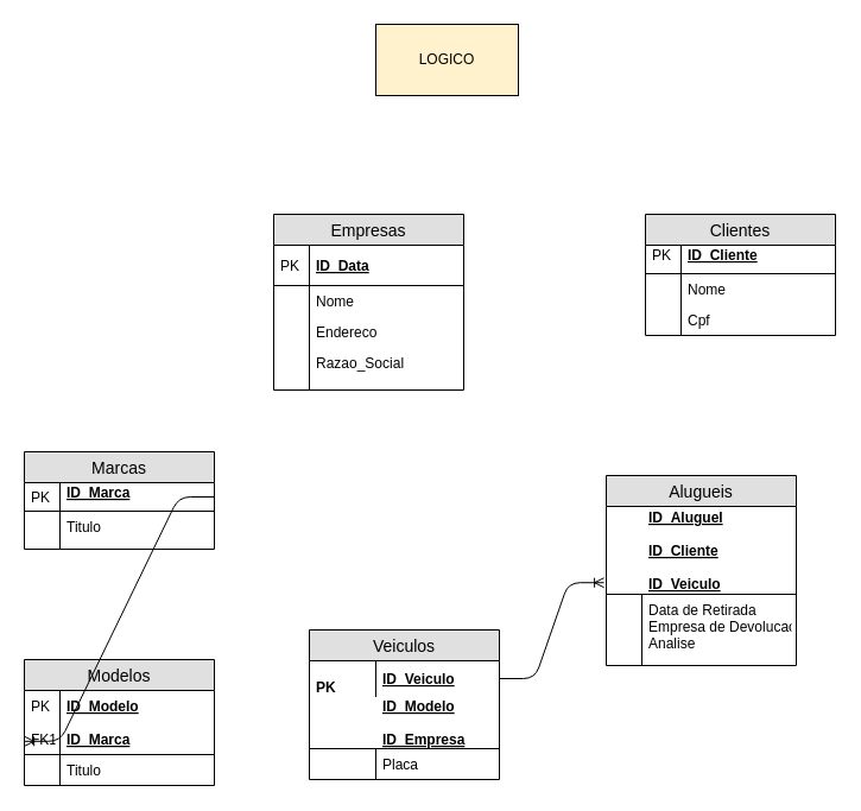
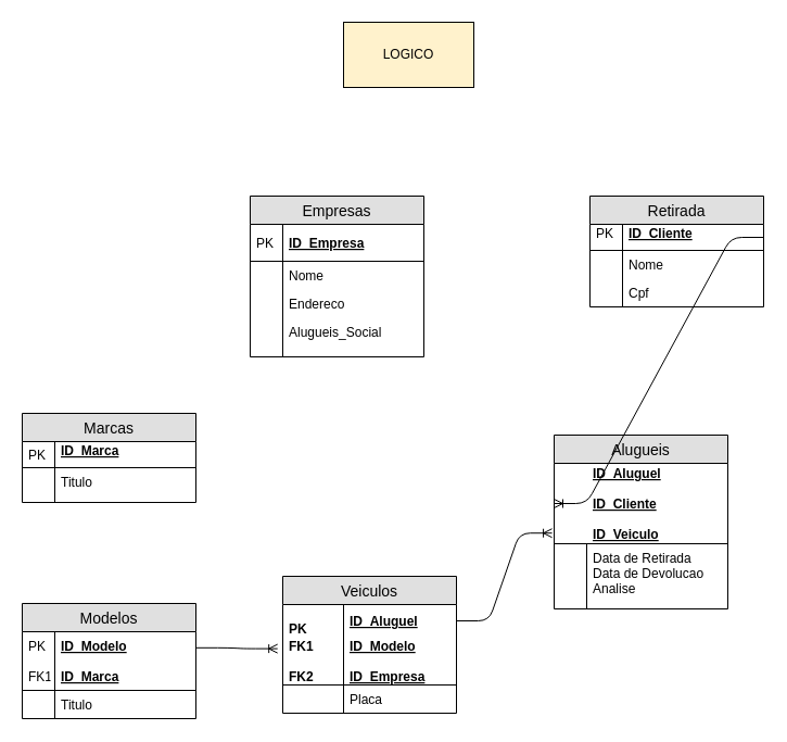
  <mxCell id="0" />
  <mxCell id="1" parent="0" />
  <mxCell id="2" value="Empresas" style="swimlane;fontStyle=0;childLayout=stackLayout;horizontal=1;startSize=26;fillColor=#e0e0e0;horizontalStack=0;resizeParent=1;resizeParentMax=0;resizeLast=0;collapsible=1;marginBottom=0;swimlaneFillColor=#ffffff;align=center;fontSize=14;" parent="1" vertex="1"><mxGeometry x="230" y="180" width="160" height="148" as="geometry" /></mxCell>
- <mxCell id="3" value="ID_Data" style="shape=partialRectangle;top=0;left=0;right=0;bottom=1;align=left;verticalAlign=middle;fillColor=none;spacingLeft=34;spacingRight=4;overflow=hidden;rotatable=0;points=[[0,0.5],[1,0.5]];portConstraint=eastwest;dropTarget=0;fontStyle=5;fontSize=12;" parent="2" vertex="1"><mxGeometry y="26" width="160" height="34" as="geometry" /></mxCell>
+ <mxCell id="3" value="ID_Empresa" style="shape=partialRectangle;top=0;left=0;right=0;bottom=1;align=left;verticalAlign=middle;fillColor=none;spacingLeft=34;spacingRight=4;overflow=hidden;rotatable=0;points=[[0,0.5],[1,0.5]];portConstraint=eastwest;dropTarget=0;fontStyle=5;fontSize=12;" parent="2" vertex="1"><mxGeometry y="26" width="160" height="34" as="geometry" /></mxCell>
  <mxCell id="4" value="PK" style="shape=partialRectangle;top=0;left=0;bottom=0;fillColor=none;align=left;verticalAlign=middle;spacingLeft=4;spacingRight=4;overflow=hidden;rotatable=0;points=[];portConstraint=eastwest;part=1;fontSize=12;" parent="3" vertex="1" connectable="0"><mxGeometry width="30" height="34" as="geometry" /></mxCell>
  <mxCell id="5" value="Nome" style="shape=partialRectangle;top=0;left=0;right=0;bottom=0;align=left;verticalAlign=top;fillColor=none;spacingLeft=34;spacingRight=4;overflow=hidden;rotatable=0;points=[[0,0.5],[1,0.5]];portConstraint=eastwest;dropTarget=0;fontSize=12;" parent="2" vertex="1"><mxGeometry y="60" width="160" height="26" as="geometry" /></mxCell>
  <mxCell id="6" value="" style="shape=partialRectangle;top=0;left=0;bottom=0;fillColor=none;align=left;verticalAlign=top;spacingLeft=4;spacingRight=4;overflow=hidden;rotatable=0;points=[];portConstraint=eastwest;part=1;fontSize=12;" parent="5" vertex="1" connectable="0"><mxGeometry width="30" height="26" as="geometry" /></mxCell>
  <mxCell id="7" value="Endereco" style="shape=partialRectangle;top=0;left=0;right=0;bottom=0;align=left;verticalAlign=top;fillColor=none;spacingLeft=34;spacingRight=4;overflow=hidden;rotatable=0;points=[[0,0.5],[1,0.5]];portConstraint=eastwest;dropTarget=0;fontSize=12;" parent="2" vertex="1"><mxGeometry y="86" width="160" height="26" as="geometry" /></mxCell>
  <mxCell id="8" value="" style="shape=partialRectangle;top=0;left=0;bottom=0;fillColor=none;align=left;verticalAlign=top;spacingLeft=4;spacingRight=4;overflow=hidden;rotatable=0;points=[];portConstraint=eastwest;part=1;fontSize=12;" parent="7" vertex="1" connectable="0"><mxGeometry width="30" height="26" as="geometry" /></mxCell>
- <mxCell id="9" value="Razao_Social" style="shape=partialRectangle;top=0;left=0;right=0;bottom=0;align=left;verticalAlign=top;fillColor=none;spacingLeft=34;spacingRight=4;overflow=hidden;rotatable=0;points=[[0,0.5],[1,0.5]];portConstraint=eastwest;dropTarget=0;fontSize=12;" parent="2" vertex="1"><mxGeometry y="112" width="160" height="26" as="geometry" /></mxCell>
+ <mxCell id="9" value="Alugueis_Social" style="shape=partialRectangle;top=0;left=0;right=0;bottom=0;align=left;verticalAlign=top;fillColor=none;spacingLeft=34;spacingRight=4;overflow=hidden;rotatable=0;points=[[0,0.5],[1,0.5]];portConstraint=eastwest;dropTarget=0;fontSize=12;" parent="2" vertex="1"><mxGeometry y="112" width="160" height="26" as="geometry" /></mxCell>
  <mxCell id="10" value="" style="shape=partialRectangle;top=0;left=0;bottom=0;fillColor=none;align=left;verticalAlign=top;spacingLeft=4;spacingRight=4;overflow=hidden;rotatable=0;points=[];portConstraint=eastwest;part=1;fontSize=12;" parent="9" vertex="1" connectable="0"><mxGeometry width="30" height="26" as="geometry" /></mxCell>
  <mxCell id="11" value="" style="shape=partialRectangle;top=0;left=0;right=0;bottom=0;align=left;verticalAlign=top;fillColor=none;spacingLeft=34;spacingRight=4;overflow=hidden;rotatable=0;points=[[0,0.5],[1,0.5]];portConstraint=eastwest;dropTarget=0;fontSize=12;" parent="2" vertex="1"><mxGeometry y="138" width="160" height="10" as="geometry" /></mxCell>
  <mxCell id="12" value="" style="shape=partialRectangle;top=0;left=0;bottom=0;fillColor=none;align=left;verticalAlign=top;spacingLeft=4;spacingRight=4;overflow=hidden;rotatable=0;points=[];portConstraint=eastwest;part=1;fontSize=12;" parent="11" vertex="1" connectable="0"><mxGeometry width="30" height="10" as="geometry" /></mxCell>
- <mxCell id="13" value="Clientes" style="swimlane;fontStyle=0;childLayout=stackLayout;horizontal=1;startSize=26;fillColor=#e0e0e0;horizontalStack=0;resizeParent=1;resizeParentMax=0;resizeLast=0;collapsible=1;marginBottom=0;swimlaneFillColor=#ffffff;align=center;fontSize=14;" parent="1" vertex="1"><mxGeometry x="543" y="180" width="160" height="102" as="geometry" /></mxCell>
+ <mxCell id="13" value="Retirada" style="swimlane;fontStyle=0;childLayout=stackLayout;horizontal=1;startSize=26;fillColor=#e0e0e0;horizontalStack=0;resizeParent=1;resizeParentMax=0;resizeLast=0;collapsible=1;marginBottom=0;swimlaneFillColor=#ffffff;align=center;fontSize=14;" parent="1" vertex="1"><mxGeometry x="543" y="180" width="160" height="102" as="geometry" /></mxCell>
  <mxCell id="14" value="ID_Cliente&#10;&#10;ID_Aluguel" style="shape=partialRectangle;top=0;left=0;right=0;bottom=1;align=left;verticalAlign=middle;fillColor=none;spacingLeft=34;spacingRight=4;overflow=hidden;rotatable=0;points=[[0,0.5],[1,0.5]];portConstraint=eastwest;dropTarget=0;fontStyle=5;fontSize=12;" parent="13" vertex="1"><mxGeometry y="26" width="160" height="24" as="geometry" /></mxCell>
  <mxCell id="15" value="PK&#10;&#10;FK1" style="shape=partialRectangle;top=0;left=0;bottom=0;fillColor=none;align=left;verticalAlign=middle;spacingLeft=4;spacingRight=4;overflow=hidden;rotatable=0;points=[];portConstraint=eastwest;part=1;fontSize=12;" parent="14" vertex="1" connectable="0"><mxGeometry width="30" height="24" as="geometry" /></mxCell>
  <mxCell id="16" value="Nome" style="shape=partialRectangle;top=0;left=0;right=0;bottom=0;align=left;verticalAlign=top;fillColor=none;spacingLeft=34;spacingRight=4;overflow=hidden;rotatable=0;points=[[0,0.5],[1,0.5]];portConstraint=eastwest;dropTarget=0;fontSize=12;" parent="13" vertex="1"><mxGeometry y="50" width="160" height="26" as="geometry" /></mxCell>
  <mxCell id="17" value="" style="shape=partialRectangle;top=0;left=0;bottom=0;fillColor=none;align=left;verticalAlign=top;spacingLeft=4;spacingRight=4;overflow=hidden;rotatable=0;points=[];portConstraint=eastwest;part=1;fontSize=12;" parent="16" vertex="1" connectable="0"><mxGeometry width="30" height="26" as="geometry" /></mxCell>
  <mxCell id="18" value="Cpf" style="shape=partialRectangle;top=0;left=0;right=0;bottom=0;align=left;verticalAlign=top;fillColor=none;spacingLeft=34;spacingRight=4;overflow=hidden;rotatable=0;points=[[0,0.5],[1,0.5]];portConstraint=eastwest;dropTarget=0;fontSize=12;" parent="13" vertex="1"><mxGeometry y="76" width="160" height="26" as="geometry" /></mxCell>
  <mxCell id="19" value="" style="shape=partialRectangle;top=0;left=0;bottom=0;fillColor=none;align=left;verticalAlign=top;spacingLeft=4;spacingRight=4;overflow=hidden;rotatable=0;points=[];portConstraint=eastwest;part=1;fontSize=12;" parent="18" vertex="1" connectable="0"><mxGeometry width="30" height="26" as="geometry" /></mxCell>
  <mxCell id="20" value="Marcas" style="swimlane;fontStyle=0;childLayout=stackLayout;horizontal=1;startSize=26;fillColor=#e0e0e0;horizontalStack=0;resizeParent=1;resizeParentMax=0;resizeLast=0;collapsible=1;marginBottom=0;swimlaneFillColor=#ffffff;align=center;fontSize=14;" parent="1" vertex="1"><mxGeometry x="20" y="380" width="160" height="82" as="geometry" /></mxCell>
  <mxCell id="21" value="ID_Marca&#10;&#10;ID_Modelo" style="shape=partialRectangle;top=0;left=0;right=0;bottom=1;align=left;verticalAlign=middle;fillColor=none;spacingLeft=34;spacingRight=4;overflow=hidden;rotatable=0;points=[[0,0.5],[1,0.5]];portConstraint=eastwest;dropTarget=0;fontStyle=5;fontSize=12;" parent="20" vertex="1"><mxGeometry y="26" width="160" height="24" as="geometry" /></mxCell>
  <mxCell id="22" value="PK" style="shape=partialRectangle;top=0;left=0;bottom=0;fillColor=none;align=left;verticalAlign=middle;spacingLeft=4;spacingRight=4;overflow=hidden;rotatable=0;points=[];portConstraint=eastwest;part=1;fontSize=12;" parent="21" vertex="1" connectable="0"><mxGeometry width="30" height="24" as="geometry" /></mxCell>
  <mxCell id="23" value="Titulo" style="shape=partialRectangle;top=0;left=0;right=0;bottom=0;align=left;verticalAlign=top;fillColor=none;spacingLeft=34;spacingRight=4;overflow=hidden;rotatable=0;points=[[0,0.5],[1,0.5]];portConstraint=eastwest;dropTarget=0;fontSize=12;" parent="20" vertex="1"><mxGeometry y="50" width="160" height="26" as="geometry" /></mxCell>
  <mxCell id="24" value="" style="shape=partialRectangle;top=0;left=0;bottom=0;fillColor=none;align=left;verticalAlign=top;spacingLeft=4;spacingRight=4;overflow=hidden;rotatable=0;points=[];portConstraint=eastwest;part=1;fontSize=12;" parent="23" vertex="1" connectable="0"><mxGeometry width="30" height="26" as="geometry" /></mxCell>
  <mxCell id="25" value="" style="shape=partialRectangle;top=0;left=0;right=0;bottom=0;align=left;verticalAlign=top;fillColor=none;spacingLeft=34;spacingRight=4;overflow=hidden;rotatable=0;points=[[0,0.5],[1,0.5]];portConstraint=eastwest;dropTarget=0;fontSize=12;" parent="20" vertex="1"><mxGeometry y="76" width="160" height="6" as="geometry" /></mxCell>
  <mxCell id="26" value="" style="shape=partialRectangle;top=0;left=0;bottom=0;fillColor=none;align=left;verticalAlign=top;spacingLeft=4;spacingRight=4;overflow=hidden;rotatable=0;points=[];portConstraint=eastwest;part=1;fontSize=12;" parent="25" vertex="1" connectable="0"><mxGeometry width="30" height="6" as="geometry" /></mxCell>
  <mxCell id="27" value="Modelos" style="swimlane;fontStyle=0;childLayout=stackLayout;horizontal=1;startSize=26;fillColor=#e0e0e0;horizontalStack=0;resizeParent=1;resizeParentMax=0;resizeLast=0;collapsible=1;marginBottom=0;swimlaneFillColor=#ffffff;align=center;fontSize=14;" parent="1" vertex="1"><mxGeometry x="20" y="555" width="160" height="106" as="geometry" /></mxCell>
  <mxCell id="28" value="ID_Modelo&#10;&#10;ID_Marca" style="shape=partialRectangle;top=0;left=0;right=0;bottom=1;align=left;verticalAlign=middle;fillColor=none;spacingLeft=34;spacingRight=4;overflow=hidden;rotatable=0;points=[[0,0.5],[1,0.5]];portConstraint=eastwest;dropTarget=0;fontStyle=5;fontSize=12;" parent="27" vertex="1"><mxGeometry y="26" width="160" height="54" as="geometry" /></mxCell>
  <mxCell id="29" value="PK&#10;&#10;FK1" style="shape=partialRectangle;top=0;left=0;bottom=0;fillColor=none;align=left;verticalAlign=middle;spacingLeft=4;spacingRight=4;overflow=hidden;rotatable=0;points=[];portConstraint=eastwest;part=1;fontSize=12;" parent="28" vertex="1" connectable="0"><mxGeometry width="30" height="54" as="geometry" /></mxCell>
  <mxCell id="30" value="Titulo" style="shape=partialRectangle;top=0;left=0;right=0;bottom=0;align=left;verticalAlign=top;fillColor=none;spacingLeft=34;spacingRight=4;overflow=hidden;rotatable=0;points=[[0,0.5],[1,0.5]];portConstraint=eastwest;dropTarget=0;fontSize=12;" parent="27" vertex="1"><mxGeometry y="80" width="160" height="26" as="geometry" /></mxCell>
  <mxCell id="31" value="" style="shape=partialRectangle;top=0;left=0;bottom=0;fillColor=none;align=left;verticalAlign=top;spacingLeft=4;spacingRight=4;overflow=hidden;rotatable=0;points=[];portConstraint=eastwest;part=1;fontSize=12;" parent="30" vertex="1" connectable="0"><mxGeometry width="30" height="26" as="geometry" /></mxCell>
  <mxCell id="32" value="Alugueis" style="swimlane;fontStyle=0;childLayout=stackLayout;horizontal=1;startSize=26;fillColor=#e0e0e0;horizontalStack=0;resizeParent=1;resizeParentMax=0;resizeLast=0;collapsible=1;marginBottom=0;swimlaneFillColor=#ffffff;align=center;fontSize=14;" vertex="1" parent="1"><mxGeometry x="510" y="400" width="160" height="160" as="geometry" /></mxCell>
  <mxCell id="33" value="ID_Aluguel&#10;&#10;ID_Cliente&#10;&#10;ID_Veiculo" style="shape=partialRectangle;top=0;left=0;right=0;bottom=1;align=left;verticalAlign=middle;fillColor=none;spacingLeft=34;spacingRight=4;overflow=hidden;rotatable=0;points=[[0,0.5],[1,0.5]];portConstraint=eastwest;dropTarget=0;fontStyle=5;fontSize=12;" vertex="1" parent="32"><mxGeometry y="26" width="160" height="74" as="geometry" /></mxCell>
- <mxCell id="34" value="Data de Retirada&#10;Empresa de Devolucao&#10;Analise&#10;&#10;" style="shape=partialRectangle;top=0;left=0;right=0;bottom=0;align=left;verticalAlign=top;fillColor=none;spacingLeft=34;spacingRight=4;overflow=hidden;rotatable=0;points=[[0,0.5],[1,0.5]];portConstraint=eastwest;dropTarget=0;fontSize=12;" vertex="1" parent="32"><mxGeometry y="100" width="160" height="50" as="geometry" /></mxCell>
+ <mxCell id="34" value="Data de Retirada&#10;Data de Devolucao&#10;Analise&#10;&#10;" style="shape=partialRectangle;top=0;left=0;right=0;bottom=0;align=left;verticalAlign=top;fillColor=none;spacingLeft=34;spacingRight=4;overflow=hidden;rotatable=0;points=[[0,0.5],[1,0.5]];portConstraint=eastwest;dropTarget=0;fontSize=12;" vertex="1" parent="32"><mxGeometry y="100" width="160" height="50" as="geometry" /></mxCell>
  <mxCell id="35" value="" style="shape=partialRectangle;top=0;left=0;bottom=0;fillColor=none;align=left;verticalAlign=top;spacingLeft=4;spacingRight=4;overflow=hidden;rotatable=0;points=[];portConstraint=eastwest;part=1;fontSize=12;" vertex="1" connectable="0" parent="34"><mxGeometry width="30" height="50" as="geometry" /></mxCell>
  <mxCell id="36" value="" style="shape=partialRectangle;top=0;left=0;right=0;bottom=0;align=left;verticalAlign=top;fillColor=none;spacingLeft=34;spacingRight=4;overflow=hidden;rotatable=0;points=[[0,0.5],[1,0.5]];portConstraint=eastwest;dropTarget=0;fontSize=12;" vertex="1" parent="32"><mxGeometry y="150" width="160" height="10" as="geometry" /></mxCell>
  <mxCell id="37" value="" style="shape=partialRectangle;top=0;left=0;bottom=0;fillColor=none;align=left;verticalAlign=top;spacingLeft=4;spacingRight=4;overflow=hidden;rotatable=0;points=[];portConstraint=eastwest;part=1;fontSize=12;" vertex="1" connectable="0" parent="36"><mxGeometry width="30" height="10" as="geometry" /></mxCell>
  <mxCell id="38" value="Veiculos" style="swimlane;fontStyle=0;childLayout=stackLayout;horizontal=1;startSize=26;fillColor=#e0e0e0;horizontalStack=0;resizeParent=1;resizeParentMax=0;resizeLast=0;collapsible=1;marginBottom=0;swimlaneFillColor=#ffffff;align=center;fontSize=14;" vertex="1" parent="1"><mxGeometry x="260" y="530" width="160" height="126" as="geometry" /></mxCell>
- <mxCell id="39" value="ID_Veiculo" style="shape=partialRectangle;top=0;left=0;right=0;bottom=0;align=left;verticalAlign=middle;fillColor=none;spacingLeft=60;spacingRight=4;overflow=hidden;rotatable=0;points=[[0,0.5],[1,0.5]];portConstraint=eastwest;dropTarget=0;fontStyle=5;fontSize=12;" vertex="1" parent="38"><mxGeometry y="26" width="160" height="30" as="geometry" /></mxCell>
+ <mxCell id="39" value="ID_Aluguel" style="shape=partialRectangle;top=0;left=0;right=0;bottom=0;align=left;verticalAlign=middle;fillColor=none;spacingLeft=60;spacingRight=4;overflow=hidden;rotatable=0;points=[[0,0.5],[1,0.5]];portConstraint=eastwest;dropTarget=0;fontStyle=5;fontSize=12;" vertex="1" parent="38"><mxGeometry y="26" width="160" height="30" as="geometry" /></mxCell>
  <mxCell id="40" value="&#10;PK" style="shape=partialRectangle;fontStyle=1;top=0;left=0;bottom=0;fillColor=none;align=left;verticalAlign=middle;spacingLeft=4;spacingRight=4;overflow=hidden;rotatable=0;points=[];portConstraint=eastwest;part=1;fontSize=12;" vertex="1" connectable="0" parent="39"><mxGeometry width="56" height="30" as="geometry" /></mxCell>
  <mxCell id="41" value="ID_Modelo&#10;&#10;ID_Empresa" style="shape=partialRectangle;top=0;left=0;right=0;bottom=1;align=left;verticalAlign=middle;fillColor=none;spacingLeft=60;spacingRight=4;overflow=hidden;rotatable=0;points=[[0,0.5],[1,0.5]];portConstraint=eastwest;dropTarget=0;fontStyle=5;fontSize=12;" vertex="1" parent="38"><mxGeometry y="56" width="160" height="44" as="geometry" /></mxCell>
+ <mxCell id="42" value="FK1&#10;&#10;FK2" style="shape=partialRectangle;fontStyle=1;top=0;left=0;bottom=0;fillColor=none;align=left;verticalAlign=middle;spacingLeft=4;spacingRight=4;overflow=hidden;rotatable=0;points=[];portConstraint=eastwest;part=1;fontSize=12;" vertex="1" connectable="0" parent="41"><mxGeometry width="56" height="44" as="geometry" /></mxCell>
  <mxCell id="43" value="Placa" style="shape=partialRectangle;top=0;left=0;right=0;bottom=0;align=left;verticalAlign=top;fillColor=none;spacingLeft=60;spacingRight=4;overflow=hidden;rotatable=0;points=[[0,0.5],[1,0.5]];portConstraint=eastwest;dropTarget=0;fontSize=12;" vertex="1" parent="38"><mxGeometry y="100" width="160" height="26" as="geometry" /></mxCell>
  <mxCell id="44" value="" style="shape=partialRectangle;top=0;left=0;bottom=0;fillColor=none;align=left;verticalAlign=top;spacingLeft=4;spacingRight=4;overflow=hidden;rotatable=0;points=[];portConstraint=eastwest;part=1;fontSize=12;" vertex="1" connectable="0" parent="43"><mxGeometry width="56" height="26" as="geometry" /></mxCell>
+ <mxCell id="45" value="" style="edgeStyle=entityRelationEdgeStyle;fontSize=12;html=1;endArrow=ERoneToMany;entryX=-0.03;entryY=0.241;entryDx=0;entryDy=0;exitX=1;exitY=0.274;exitDx=0;exitDy=0;exitPerimeter=0;entryPerimeter=0;" edge="1" parent="1" source="28" target="41"><mxGeometry width="100" height="100" relative="1" as="geometry"><mxPoint x="640" y="720" as="sourcePoint" /><mxPoint x="420" y="730" as="targetPoint" /></mxGeometry></mxCell>
  <mxCell id="46" value="" style="edgeStyle=entityRelationEdgeStyle;fontSize=12;html=1;endArrow=ERoneToMany;entryX=-0.012;entryY=0.868;entryDx=0;entryDy=0;entryPerimeter=0;exitX=1;exitY=0.5;exitDx=0;exitDy=0;" edge="1" parent="1" source="39" target="33"><mxGeometry width="100" height="100" relative="1" as="geometry"><mxPoint x="543" y="760" as="sourcePoint" /><mxPoint x="543" y="610" as="targetPoint" /></mxGeometry></mxCell>
- <mxCell id="48" value="" style="edgeStyle=entityRelationEdgeStyle;fontSize=12;html=1;endArrow=ERoneToMany;entryX=0.001;entryY=0.793;entryDx=0;entryDy=0;entryPerimeter=0;exitX=1;exitY=0.5;exitDx=0;exitDy=0;" edge="1" parent="1" source="21" target="28"><mxGeometry width="100" height="100" relative="1" as="geometry"><mxPoint x="23" y="780" as="sourcePoint" /><mxPoint x="123" y="680" as="targetPoint" /></mxGeometry></mxCell>
+ <mxCell id="47" value="" style="edgeStyle=entityRelationEdgeStyle;fontSize=12;html=1;endArrow=ERoneToMany;exitX=1;exitY=0.5;exitDx=0;exitDy=0;entryX=0;entryY=0.5;entryDx=0;entryDy=0;" edge="1" parent="1" source="14" target="33"><mxGeometry width="100" height="100" relative="1" as="geometry"><mxPoint x="400" y="510" as="sourcePoint" /><mxPoint x="500" y="410" as="targetPoint" /></mxGeometry></mxCell>
  <mxCell id="49" value="LOGICO" style="rounded=0;whiteSpace=wrap;html=1;fillColor=#fff2cc;" vertex="1" parent="1"><mxGeometry x="316" y="20" width="120" height="60" as="geometry" /></mxCell>
